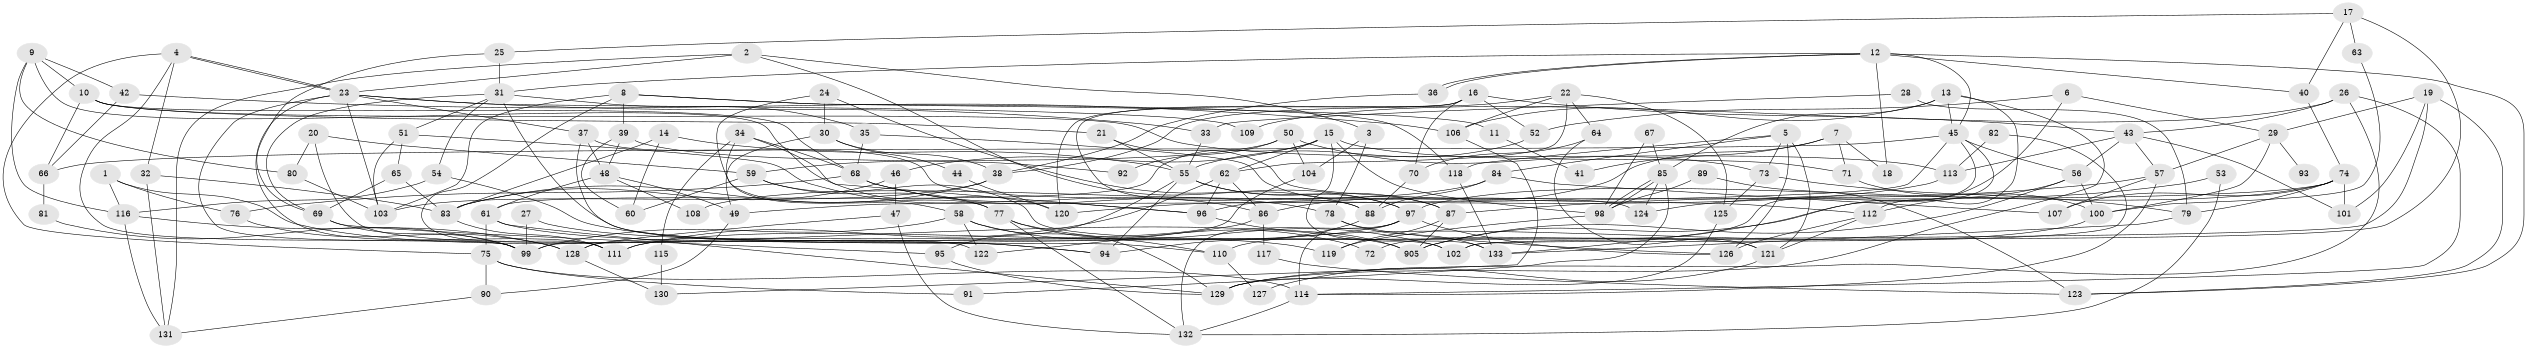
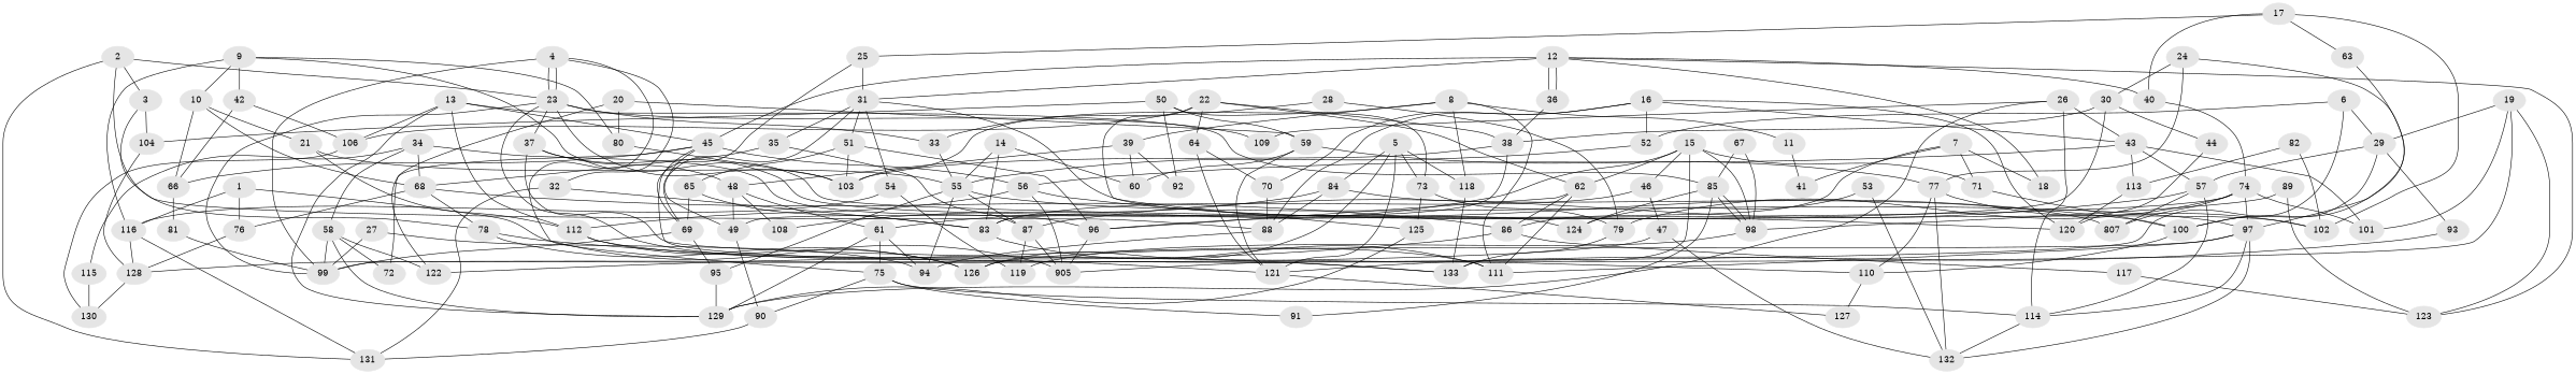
  graph {
    node [color=gray90 style=filled]
    1
    76
    n3 [label=905]
    116
    128
    131
    2
    3
    23
    88
    78
    104
    99
    103
    111
    33
    37
    109
    94
    126
    133
    4
    32
    75
    83
    114
    90
    91
    5
    73
    84
    118
    121
    125
    79
    108
-   107
+   107 [label=807]
    127
    6
    29
    52
    57
    93
    100
    55
    7
    18
    41
    71
    86
    122
    117
    8
    11
    39
    60
    48
    92
    9
    10
    42
    80
    120
    21
    66
    68
    113
    106
    112
    81
    89
    123
    98
    12
    31
    36
    40
    45
    102
    69
    35
    51
    54
    38
    74
    49
    56
    72
    13
    85
    129
    124
    130
    14
    97
    87
    95
    15
    46
    61
    62
    47
    96
    119
    16
    70
    43
    17
    25
    63
    19
    101
    20
    59
    77
    22
    64
    110
    24
    30
    44
    132
    26
    27
    28
    65
    34
    58
    115
    50
    53
    67
    82
    1 -- 76
    1 -- n3
    1 -- 116
    76 -- 128
    116 -- 128
    116 -- 131
    128 -- 130
    2 -- 131
    2 -- 3
    2 -- 23
    2 -- 88
    3 -- 78
    3 -- 104
    23 -- 99
    23 -- 103
    23 -- 111
    23 -- 33
    23 -- 37
    23 -- 109
    88 -- 94
    78 -- 126
    78 -- 133
    104 -- 128
    33 -- 55
    37 -- 48
    37 -- 124
    37 -- 110
    4 -- 23
    4 -- 23
    4 -- 99
    4 -- 32
    4 -- 75
    32 -- 131
    32 -- 83
    75 -- 114
    75 -- 90
    75 -- 91
    83 -- 111
    114 -- 132
    90 -- 131
    5 -- 126
    5 -- 73
    5 -- 84
    5 -- 118
    5 -- 121
    73 -- 125
    73 -- 79
    84 -- 88
    84 -- 108
    84 -- 107
    118 -- 133
    121 -- 127
    125 -- 129
    79 -- 133
    6 -- n3
    6 -- 29
    6 -- 52
    29 -- 57
    29 -- 93
    29 -- 100
    52 -- 55
    57 -- 114
    57 -- 107
    57 -- 87
+   93 -- 121
    100 -- 110
    55 -- 94
    55 -- 97
    55 -- 87
    55 -- 95
    7 -- 18
    7 -- 41
    7 -- 71
    7 -- 86
    71 -- 100
    86 -- 122
    86 -- 117
    117 -- 123
    8 -- 103
    8 -- 111
    8 -- 118
    8 -- 11
    8 -- 39
    11 -- 41
    39 -- 60
    39 -- 48
    39 -- 92
    48 -- 108
    48 -- 49
    48 -- 61
    9 -- 116
    9 -- 10
    9 -- 42
    9 -- 80
    9 -- 120
    10 -- 21
    10 -- 66
    10 -- 68
-   10 -- 113
    42 -- 66
    42 -- 106
    80 -- 103
    21 -- 55
    21 -- 112
    66 -- 81
    68 -- 76
    68 -- 78
    68 -- 86
    113 -- 120
    106 -- 130
    112 -- 126
    112 -- 121
    81 -- 99
    89 -- 123
    89 -- 98
    98 -- 119
    12 -- 18
    12 -- 123
    12 -- 31
    12 -- 36
    12 -- 36
    12 -- 40
    12 -- 45
    31 -- 102
    31 -- 69
    31 -- 35
    31 -- 51
    31 -- 54
    36 -- 38
    40 -- 74
    45 -- 133
    45 -- 66
    45 -- 49
    45 -- 56
    45 -- 72
    69 -- 99
    69 -- 95
    35 -- 68
    35 -- 87
    51 -- 103
    51 -- 96
    51 -- 65
    54 -- 116
    54 -- 119
    38 -- 103
    38 -- 83
    74 -- 79
    74 -- 107
    74 -- 97
    74 -- 96
    74 -- 101
    49 -- 90
    56 -- n3
    56 -- 100
    56 -- 112
    13 -- 106
    13 -- 112
    13 -- 45
    13 -- 85
    13 -- 129
    85 -- 91
    85 -- 98
    85 -- 98
    85 -- 124
    14 -- 83
    14 -- 55
    14 -- 60
    97 -- 111
    97 -- 126
    97 -- 114
    97 -- 132
    87 -- n3
    87 -- 119
    95 -- 129
    15 -- 133
    15 -- 71
    15 -- 98
    15 -- 46
    15 -- 61
    15 -- 62
    46 -- 83
    46 -- 47
    61 -- 94
    61 -- 75
    61 -- 129
    62 -- 111
    62 -- 86
    62 -- 96
    47 -- 128
    47 -- 132
    96 -- n3
    16 -- 88
    16 -- 52
    16 -- 120
    16 -- 70
    16 -- 43
    70 -- 88
    43 -- 57
    43 -- 113
    43 -- 56
    43 -- 101
    17 -- 40
    17 -- 102
    17 -- 25
    17 -- 63
    25 -- 31
    25 -- 69
    63 -- 100
    19 -- 99
    19 -- 29
    19 -- 123
    19 -- 101
    20 -- 122
    20 -- 80
    20 -- 59
    59 -- 121
    59 -- 60
    59 -- 77
    77 -- 102
    77 -- 110
    77 -- 132
    22 -- 125
    22 -- 106
    22 -- 38
    22 -- 62
    22 -- 64
    64 -- 121
    64 -- 70
    110 -- 127
    24 -- 97
    24 -- 77
    24 -- 30
    30 -- 38
    30 -- 49
    30 -- 44
    44 -- 120
    26 -- 109
    26 -- 114
    26 -- 129
    26 -- 43
    27 -- 99
    27 -- 94
    28 -- 33
    28 -- 79
    65 -- 83
    65 -- 69
    34 -- 68
    34 -- 96
    34 -- 58
    34 -- 115
    58 -- 99
    58 -- 122
    58 -- 72
    58 -- 129
    115 -- 130
    50 -- 104
    50 -- 73
    50 -- 92
    50 -- 59
    53 -- 124
    53 -- 132
    67 -- 98
    67 -- 85
    82 -- 113
    82 -- 102
  }
